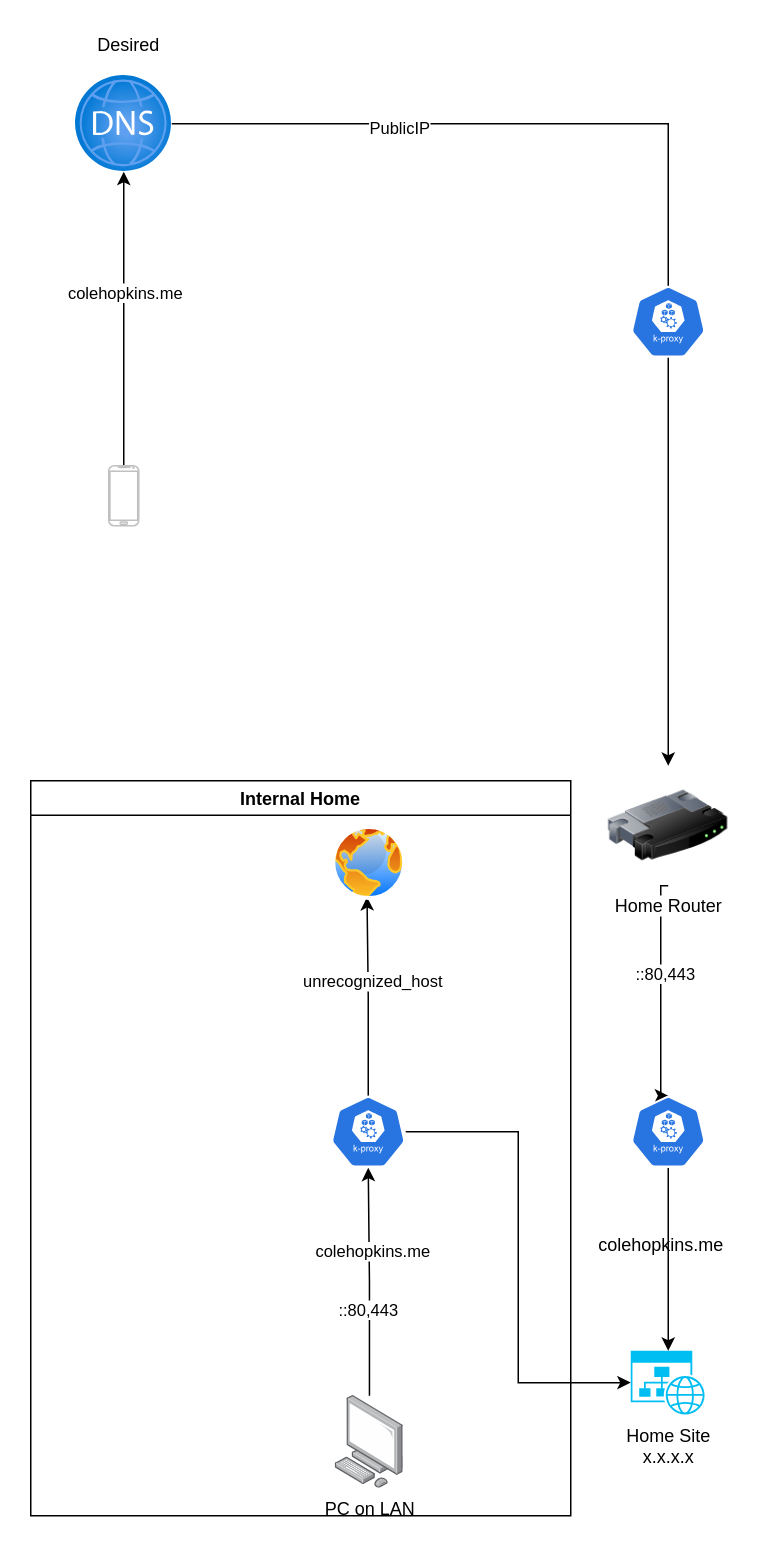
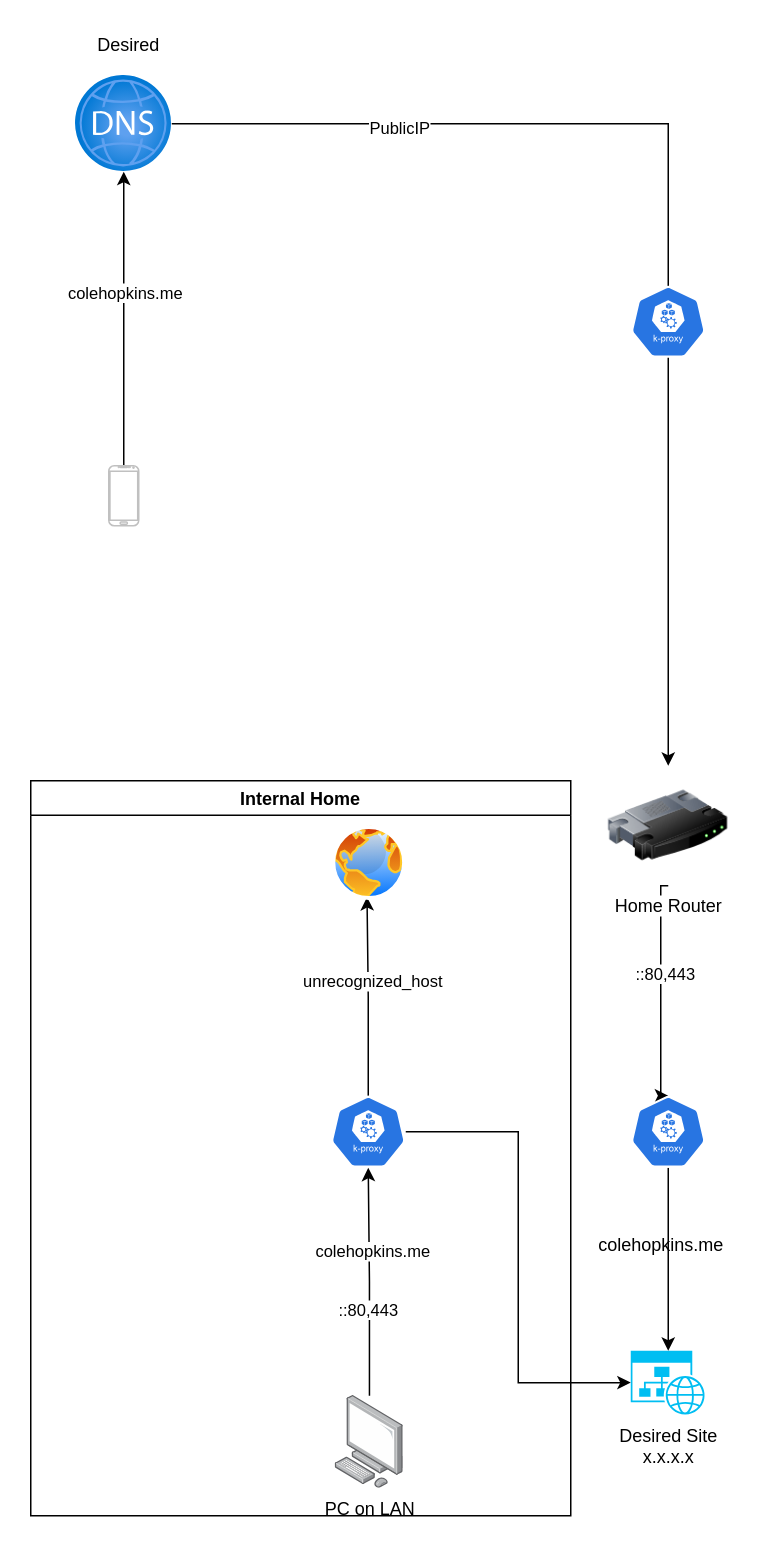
  <mxCell id="0" />
  <mxCell id="1" parent="0" />
  <mxCell id="2" style="edgeStyle=orthogonalEdgeStyle;rounded=0;orthogonalLoop=1;jettySize=auto;html=1;" edge="1" parent="1" source="4" target="24"><mxGeometry relative="1" as="geometry" /></mxCell>
  <mxCell id="3" value="colehopkins.me" style="edgeLabel;html=1;align=center;verticalAlign=middle;resizable=0;points=[];" vertex="1" connectable="0" parent="2"><mxGeometry x="0.184" relative="1" as="geometry"><mxPoint as="offset" /></mxGeometry></mxCell>
  <mxCell id="4" value="" style="verticalLabelPosition=bottom;verticalAlign=top;html=1;shadow=0;dashed=0;strokeWidth=1;shape=mxgraph.android.phone2;strokeColor=#c0c0c0;" vertex="1" parent="1"><mxGeometry x="72" y="310" width="20" height="40" as="geometry" /></mxCell>
  <mxCell id="5" style="edgeStyle=orthogonalEdgeStyle;rounded=0;orthogonalLoop=1;jettySize=auto;html=1;exitX=0.5;exitY=1;exitDx=0;exitDy=0;entryX=0.5;entryY=0;entryDx=0;entryDy=0;entryPerimeter=0;" edge="1" parent="1" source="7" target="10"><mxGeometry relative="1" as="geometry"><Array as="points"><mxPoint x="440" y="590" /><mxPoint x="440" y="730" /></Array></mxGeometry></mxCell>
  <mxCell id="6" value="::80,443" style="edgeLabel;html=1;align=center;verticalAlign=middle;resizable=0;points=[];" vertex="1" connectable="0" parent="5"><mxGeometry x="-0.16" y="2" relative="1" as="geometry"><mxPoint as="offset" /></mxGeometry></mxCell>
  <mxCell id="7" value="Home Router&lt;br&gt;" style="image;html=1;image=img/lib/clip_art/networking/Router_128x128.png" vertex="1" parent="1"><mxGeometry x="405" y="510" width="80" height="80" as="geometry" /></mxCell>
- <mxCell id="8" value="Home Site&lt;br&gt;x.x.x.x" style="verticalLabelPosition=bottom;html=1;verticalAlign=top;align=center;strokeColor=none;fillColor=#00BEF2;shape=mxgraph.azure.website_generic;pointerEvents=1;" vertex="1" parent="1"><mxGeometry x="420" y="900" width="50" height="42.5" as="geometry" /></mxCell>
+ <mxCell id="8" value="Desired Site&lt;br&gt;x.x.x.x" style="verticalLabelPosition=bottom;html=1;verticalAlign=top;align=center;strokeColor=none;fillColor=#00BEF2;shape=mxgraph.azure.website_generic;pointerEvents=1;" vertex="1" parent="1"><mxGeometry x="420" y="900" width="50" height="42.5" as="geometry" /></mxCell>
  <mxCell id="9" style="edgeStyle=orthogonalEdgeStyle;rounded=0;orthogonalLoop=1;jettySize=auto;html=1;exitX=0.5;exitY=1;exitDx=0;exitDy=0;exitPerimeter=0;entryX=0.5;entryY=0;entryDx=0;entryDy=0;entryPerimeter=0;" edge="1" parent="1" source="10" target="8"><mxGeometry relative="1" as="geometry"><Array as="points"><mxPoint x="445" y="830" /><mxPoint x="445" y="830" /></Array></mxGeometry></mxCell>
  <mxCell id="10" value="" style="sketch=0;html=1;dashed=0;whitespace=wrap;fillColor=#2875E2;strokeColor=#ffffff;points=[[0.005,0.63,0],[0.1,0.2,0],[0.9,0.2,0],[0.5,0,0],[0.995,0.63,0],[0.72,0.99,0],[0.5,1,0],[0.28,0.99,0]];shape=mxgraph.kubernetes.icon;prIcon=k_proxy" vertex="1" parent="1"><mxGeometry x="420" y="730" width="50" height="48" as="geometry" /></mxCell>
  <mxCell id="11" value="colehopkins.me&lt;br&gt;" style="text;html=1;align=center;verticalAlign=middle;resizable=0;points=[];autosize=1;strokeColor=none;fillColor=none;" vertex="1" parent="1"><mxGeometry x="390" y="820" width="100" height="20" as="geometry" /></mxCell>
  <mxCell id="12" style="edgeStyle=orthogonalEdgeStyle;rounded=0;orthogonalLoop=1;jettySize=auto;html=1;exitX=0.5;exitY=0;exitDx=0;exitDy=0;exitPerimeter=0;entryX=0.25;entryY=1;entryDx=0;entryDy=0;" edge="1" parent="1" source="15"><mxGeometry relative="1" as="geometry"><mxPoint x="244.182" y="597.538" as="targetPoint" /></mxGeometry></mxCell>
  <mxCell id="13" value="unrecognized_host" style="edgeLabel;html=1;align=center;verticalAlign=middle;resizable=0;points=[];" vertex="1" connectable="0" parent="12"><mxGeometry x="0.153" y="-3" relative="1" as="geometry"><mxPoint as="offset" /></mxGeometry></mxCell>
  <mxCell id="14" style="edgeStyle=orthogonalEdgeStyle;rounded=0;orthogonalLoop=1;jettySize=auto;html=1;entryX=0;entryY=0.5;entryDx=0;entryDy=0;entryPerimeter=0;" edge="1" parent="1" source="15" target="8"><mxGeometry relative="1" as="geometry" /></mxCell>
  <mxCell id="15" value="" style="sketch=0;html=1;dashed=0;whitespace=wrap;fillColor=#2875E2;strokeColor=#ffffff;points=[[0.005,0.63,0],[0.1,0.2,0],[0.9,0.2,0],[0.5,0,0],[0.995,0.63,0],[0.72,0.99,0],[0.5,1,0],[0.28,0.99,0]];shape=mxgraph.kubernetes.icon;prIcon=k_proxy" vertex="1" parent="1"><mxGeometry x="220" y="730" width="50" height="48" as="geometry" /></mxCell>
  <mxCell id="16" style="edgeStyle=orthogonalEdgeStyle;rounded=0;orthogonalLoop=1;jettySize=auto;html=1;entryX=0.5;entryY=1;entryDx=0;entryDy=0;entryPerimeter=0;" edge="1" parent="1" source="19" target="15"><mxGeometry relative="1" as="geometry" /></mxCell>
  <mxCell id="17" value="colehopkins.me" style="edgeLabel;html=1;align=center;verticalAlign=middle;resizable=0;points=[];" vertex="1" connectable="0" parent="16"><mxGeometry x="0.267" y="-2" relative="1" as="geometry"><mxPoint as="offset" /></mxGeometry></mxCell>
  <mxCell id="18" value="::80,443" style="edgeLabel;html=1;align=center;verticalAlign=middle;resizable=0;points=[];" vertex="1" connectable="0" parent="16"><mxGeometry x="-0.241" y="1" relative="1" as="geometry"><mxPoint as="offset" /></mxGeometry></mxCell>
  <mxCell id="19" value="PC on LAN&lt;br&gt;" style="points=[];aspect=fixed;html=1;align=center;shadow=0;dashed=0;image;image=img/lib/allied_telesis/computer_and_terminals/Personal_Computer.svg;" vertex="1" parent="1"><mxGeometry x="223" y="930" width="45.6" height="61.8" as="geometry" /></mxCell>
  <mxCell id="20" value="" style="aspect=fixed;perimeter=ellipsePerimeter;html=1;align=center;shadow=0;dashed=0;spacingTop=3;image;image=img/lib/active_directory/internet_globe.svg;" vertex="1" parent="1"><mxGeometry x="220.8" y="550" width="50" height="50" as="geometry" /></mxCell>
  <mxCell id="21" value="Internal Home" style="swimlane;" vertex="1" parent="1"><mxGeometry y="520" width="360" height="490" as="geometry" x="20" /></mxCell>
  <mxCell id="22" style="edgeStyle=orthogonalEdgeStyle;rounded=0;orthogonalLoop=1;jettySize=auto;html=1;" edge="1" parent="1" source="24" target="7"><mxGeometry relative="1" as="geometry"><mxPoint x="220" y="82" as="targetPoint" /></mxGeometry></mxCell>
  <mxCell id="23" value="PublicIP" style="edgeLabel;html=1;align=center;verticalAlign=middle;resizable=0;points=[];" vertex="1" connectable="0" parent="22"><mxGeometry x="-0.603" y="-2" relative="1" as="geometry"><mxPoint as="offset" /></mxGeometry></mxCell>
  <mxCell id="24" value="" style="aspect=fixed;html=1;points=[];align=center;image;fontSize=12;image=img/lib/azure2/networking/DNS_Zones.svg;" vertex="1" parent="1"><mxGeometry x="50" y="50" width="64" height="64" as="geometry" /></mxCell>
  <mxCell id="25" value="Desired" style="text;html=1;align=center;verticalAlign=middle;resizable=0;points=[];autosize=1;strokeColor=none;fillColor=none;" vertex="1" parent="1"><mxGeometry x="40" y="20" width="90" height="20" as="geometry" /></mxCell>
  <mxCell id="26" value="" style="sketch=0;html=1;dashed=0;whitespace=wrap;fillColor=#2875E2;strokeColor=#ffffff;points=[[0.005,0.63,0],[0.1,0.2,0],[0.9,0.2,0],[0.5,0,0],[0.995,0.63,0],[0.72,0.99,0],[0.5,1,0],[0.28,0.99,0]];shape=mxgraph.kubernetes.icon;prIcon=k_proxy" vertex="1" parent="1"><mxGeometry x="420" y="190" width="50" height="48" as="geometry" /></mxCell>
